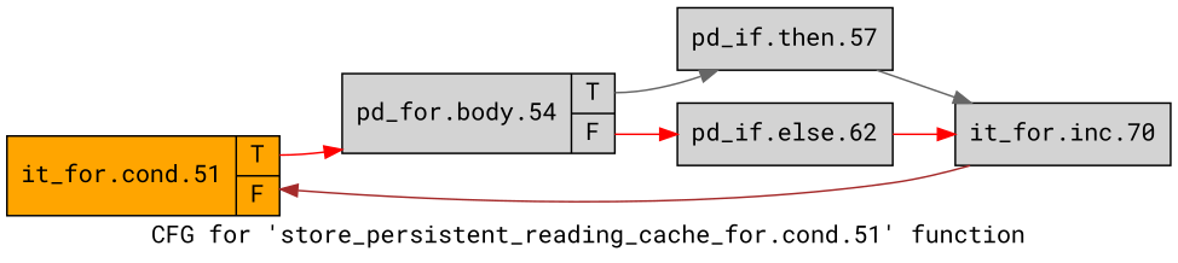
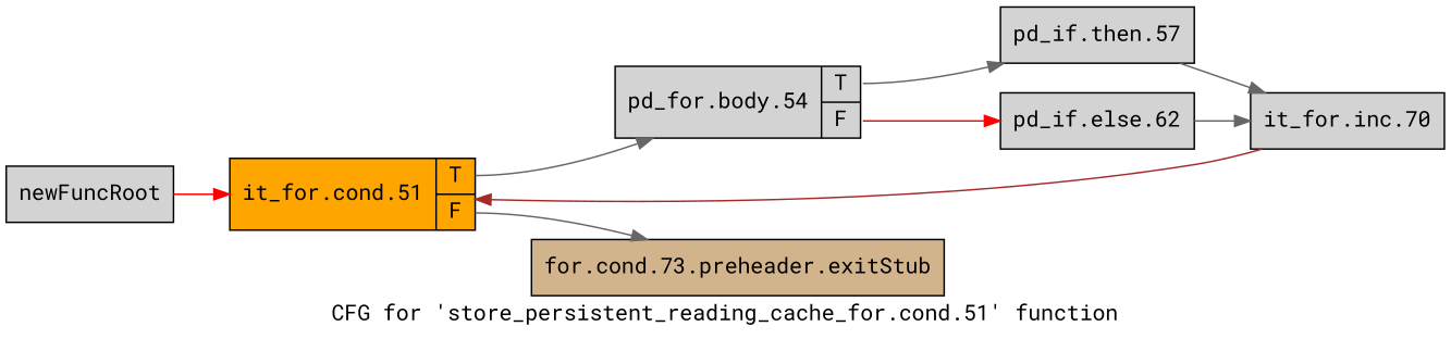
  digraph {
    fontname="Roboto Mono"
    label="CFG for 'store_persistent_reading_cache_for.cond.51' function"
    rankdir=LR
    node [fillcolor=lightgrey fontname="Roboto Mono" shape=record style=filled]
    edge [color=gray40 fontname="Roboto Mono"]
+   n1 [label="{newFuncRoot}"]
    n2 [fillcolor=orange label="{it_for.cond.51|{<s0>T|<s1>F}}"]
+   n3 [fillcolor=tan label="{for.cond.73.preheader.exitStub}"]
    n4 [label="{pd_for.body.54|{<s0>T|<s1>F}}"]
    n5 [label="{pd_if.then.57}"]
    n6 [label="{pd_if.else.62}"]
    n7 [label="{it_for.inc.70}"]
-   n2 -> n4 [color=red tailport=s0]
+   n1 -> n2 [color=red]
+   n2 -> n3 [tailport=s1]
+   n2 -> n4 [tailport=s0]
    n4 -> n5 [tailport=s0]
    n4 -> n6 [color=red tailport=s1]
    n5 -> n7
-   n6 -> n7 [color=red]
+   n6 -> n7
    n7 -> n2 [color=brown]
  }
